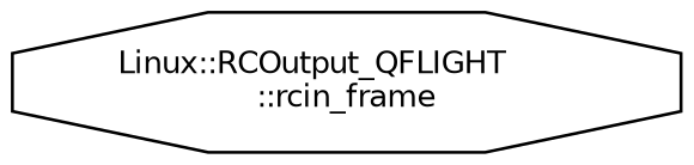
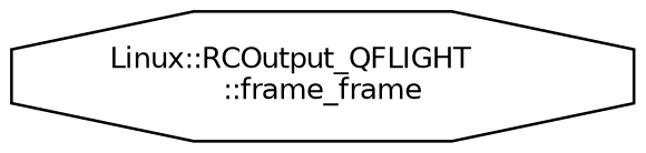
  digraph {
    rankdir=LR
-   n1 [color=black fillcolor=white fontname=Helvetica fontsize=10 height=0.2 label="Linux::RCOutput_QFLIGHT\l::rcin_frame" shape=octagon style=filled width=0.4]
+   n1 [color=black fillcolor=white fontname=Helvetica fontsize=10 height=0.2 label="Linux::RCOutput_QFLIGHT\l::frame_frame" shape=octagon style=filled width=0.4]
  }
